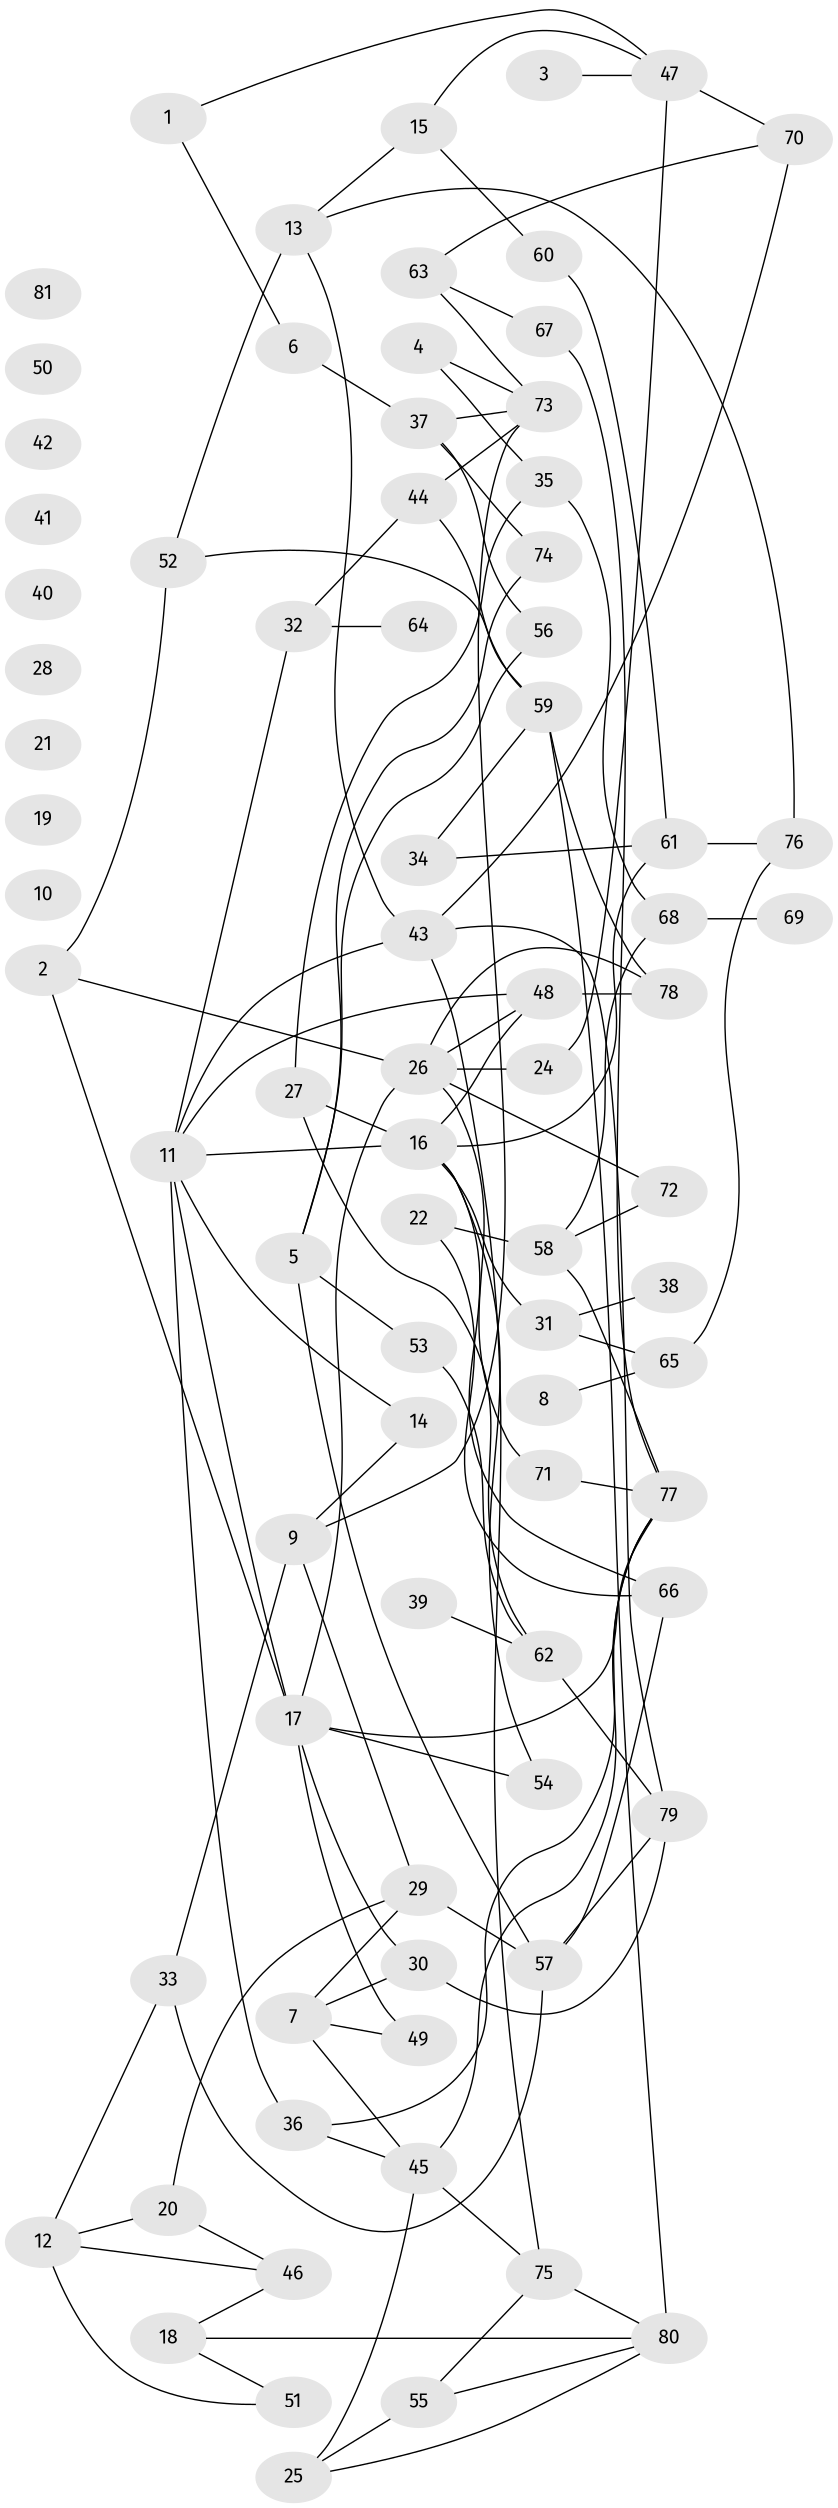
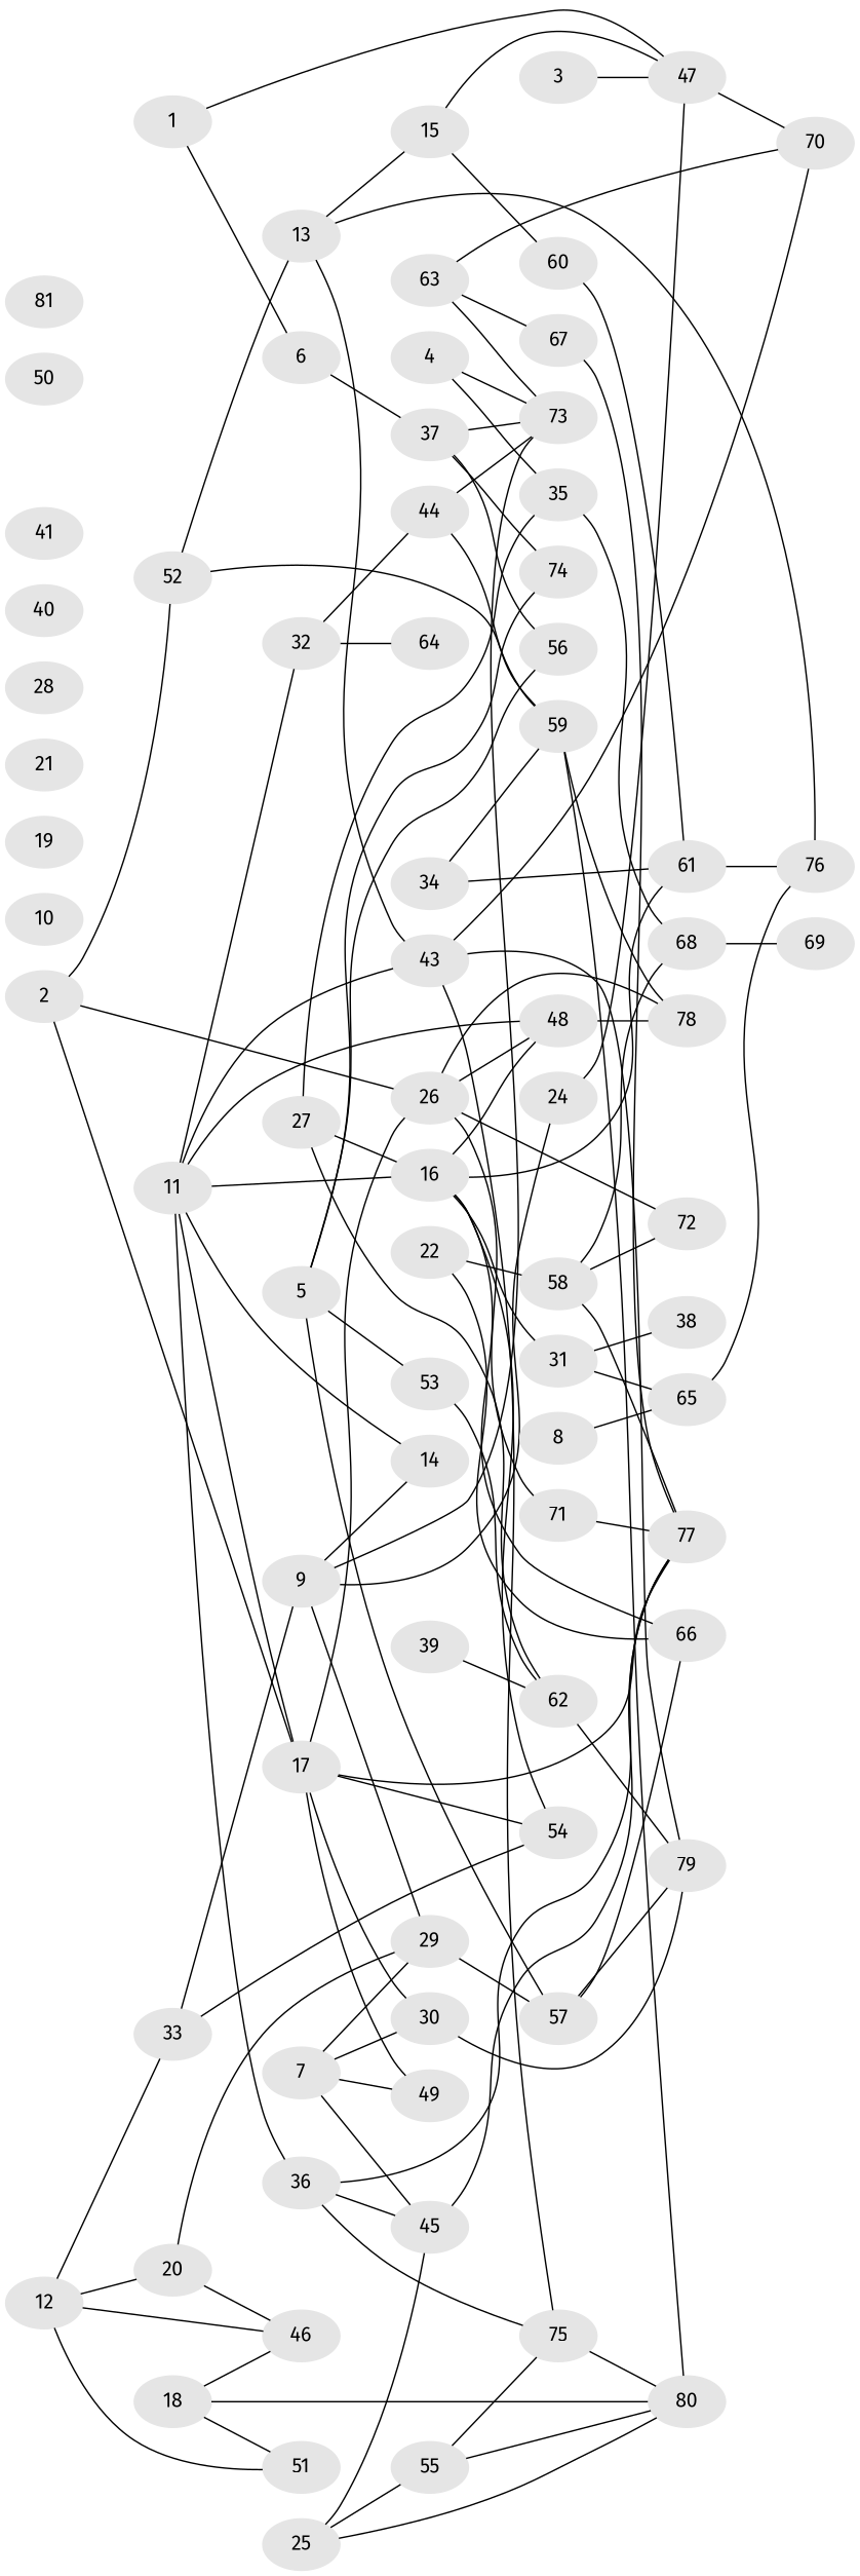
  graph {
    fontname="Fira Sans"
    rankdir=LR
    node [color=gray90 fontname="Fira Sans" style=filled]
    edge [fontname="Fira Sans"]
    1
    6
    47
    37
    70
    2
    17
    26
    52
    13
    43
    15
    76
    30
    49
    54
    77
    48
    71
    72
    78
    59
    3
    4
    35
    73
    68
    5
    53
    56
    57
    74
    62
    66
    79
    7
    29
    45
    9
    14
    24
    8
    65
    10
    11
    16
    32
    36
    31
    61
    44
    64
    75
    12
    20
    33
    46
    51
    60
    38
    18
    80
    19
    21
    22
    58
    25
    55
    27
    34
    28
    69
    39
    40
    41
-   42
    50
    63
    67
    81
    1 -- 6
    1 -- 47
    6 -- 37
    47 -- 70
    37 -- 73
    37 -- 56
    37 -- 74
    2 -- 17
    2 -- 26
    2 -- 52
    17 -- 26
    17 -- 30
    17 -- 49
    17 -- 54
    17 -- 77
    26 -- 48
    26 -- 71
    26 -- 72
    26 -- 78
    52 -- 13
    52 -- 59
    13 -- 43
    13 -- 15
    13 -- 76
    43 -- 70
    43 -- 79
    43 -- 75
    15 -- 47
    15 -- 60
    30 -- 79
    48 -- 78
    71 -- 77
    59 -- 78
    59 -- 80
    3 -- 47
    4 -- 35
    4 -- 73
    35 -- 68
    68 -- 69
    5 -- 53
    5 -- 56
    5 -- 57
    5 -- 74
    53 -- 62
    57 -- 66
    57 -- 79
    62 -- 79
    7 -- 30
    7 -- 49
    7 -- 29
    7 -- 45
    29 -- 57
    45 -- 77
    9 -- 73
    9 -- 29
    9 -- 14
-   26 -- 24
+   9 -- 24
    24 -- 47
    8 -- 65
    65 -- 76
    11 -- 17
    11 -- 43
    11 -- 48
    11 -- 14
    11 -- 16
    11 -- 32
    11 -- 36
    16 -- 54
    16 -- 48
    16 -- 66
    16 -- 31
    16 -- 61
    32 -- 44
    32 -- 64
    36 -- 77
    36 -- 45
-   45 -- 75
+   36 -- 75
    31 -- 65
    31 -- 38
    61 -- 76
    44 -- 59
    44 -- 73
    75 -- 80
    12 -- 20
    12 -- 33
    12 -- 46
    12 -- 51
    20 -- 29
    20 -- 46
-   33 -- 57
+   33 -- 54
    33 -- 9
    60 -- 61
    18 -- 46
    18 -- 51
    18 -- 80
    22 -- 66
    22 -- 58
    58 -- 77
    58 -- 72
    58 -- 68
    25 -- 45
    25 -- 80
    25 -- 55
    55 -- 75
    55 -- 80
    27 -- 35
    27 -- 62
    27 -- 16
    34 -- 59
    34 -- 61
    39 -- 62
    63 -- 70
    63 -- 73
    63 -- 67
    67 -- 77
  }
